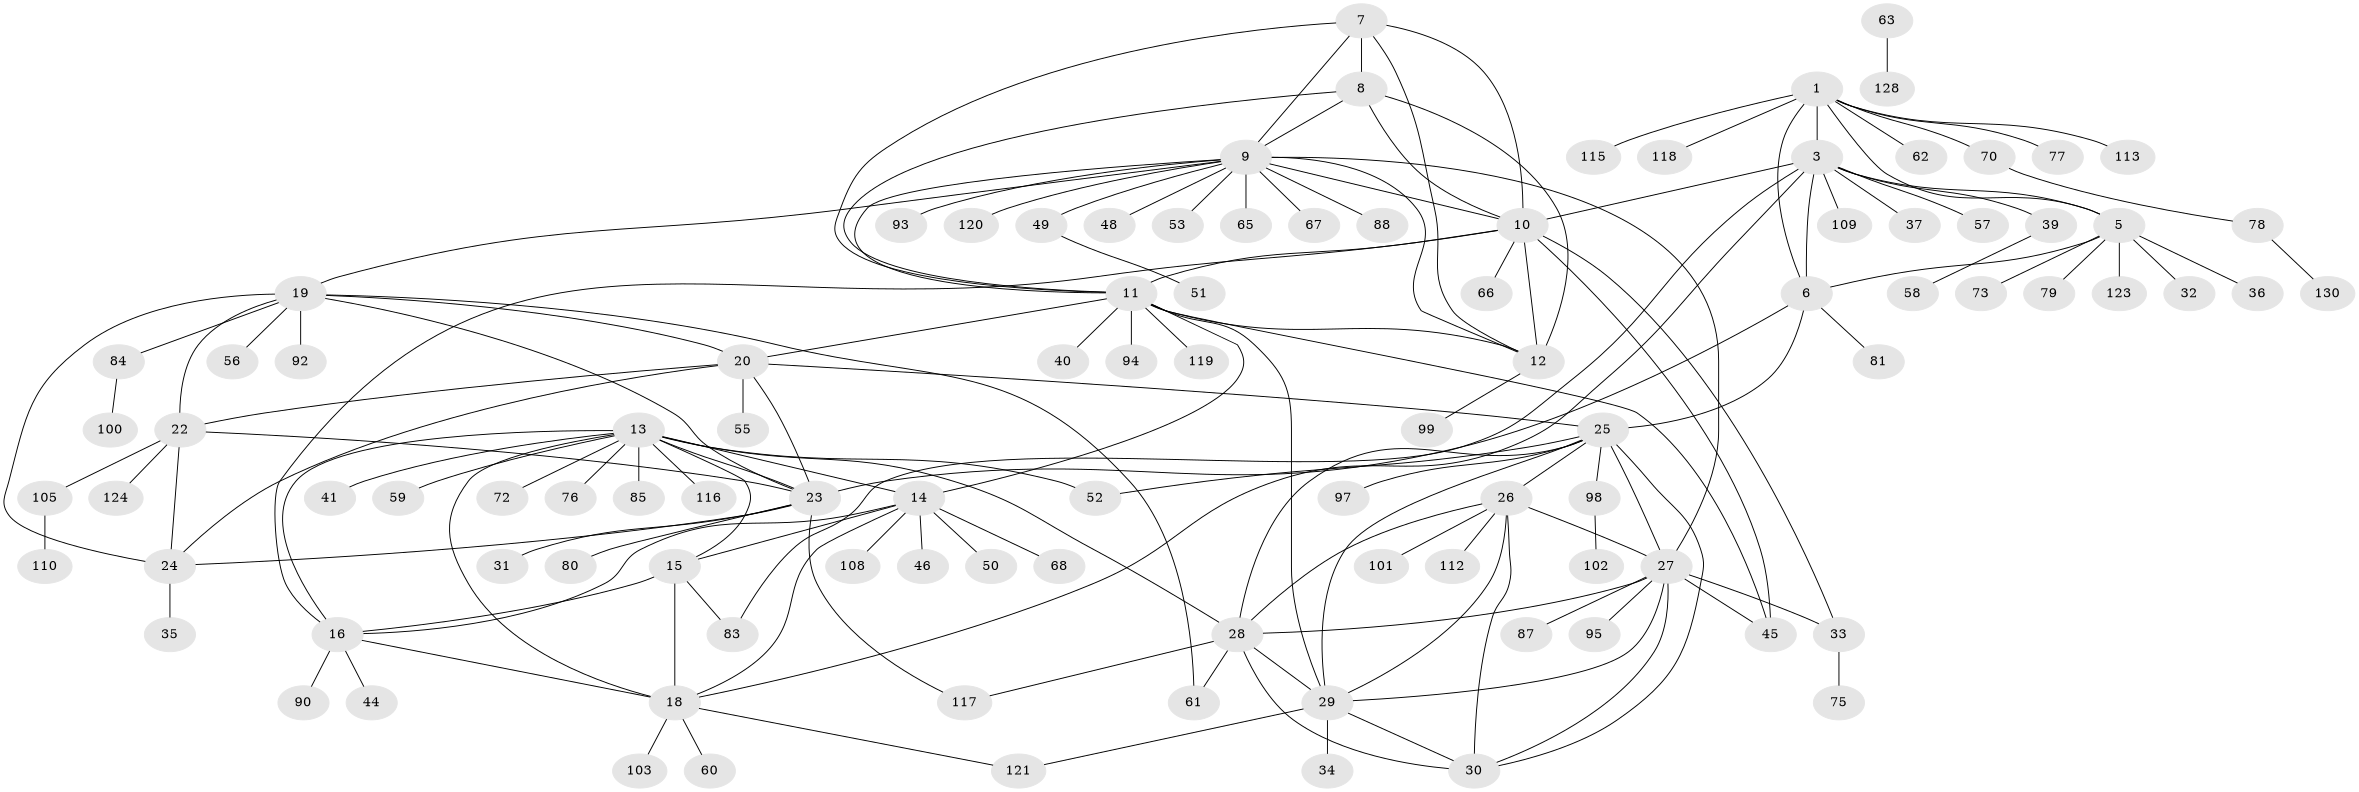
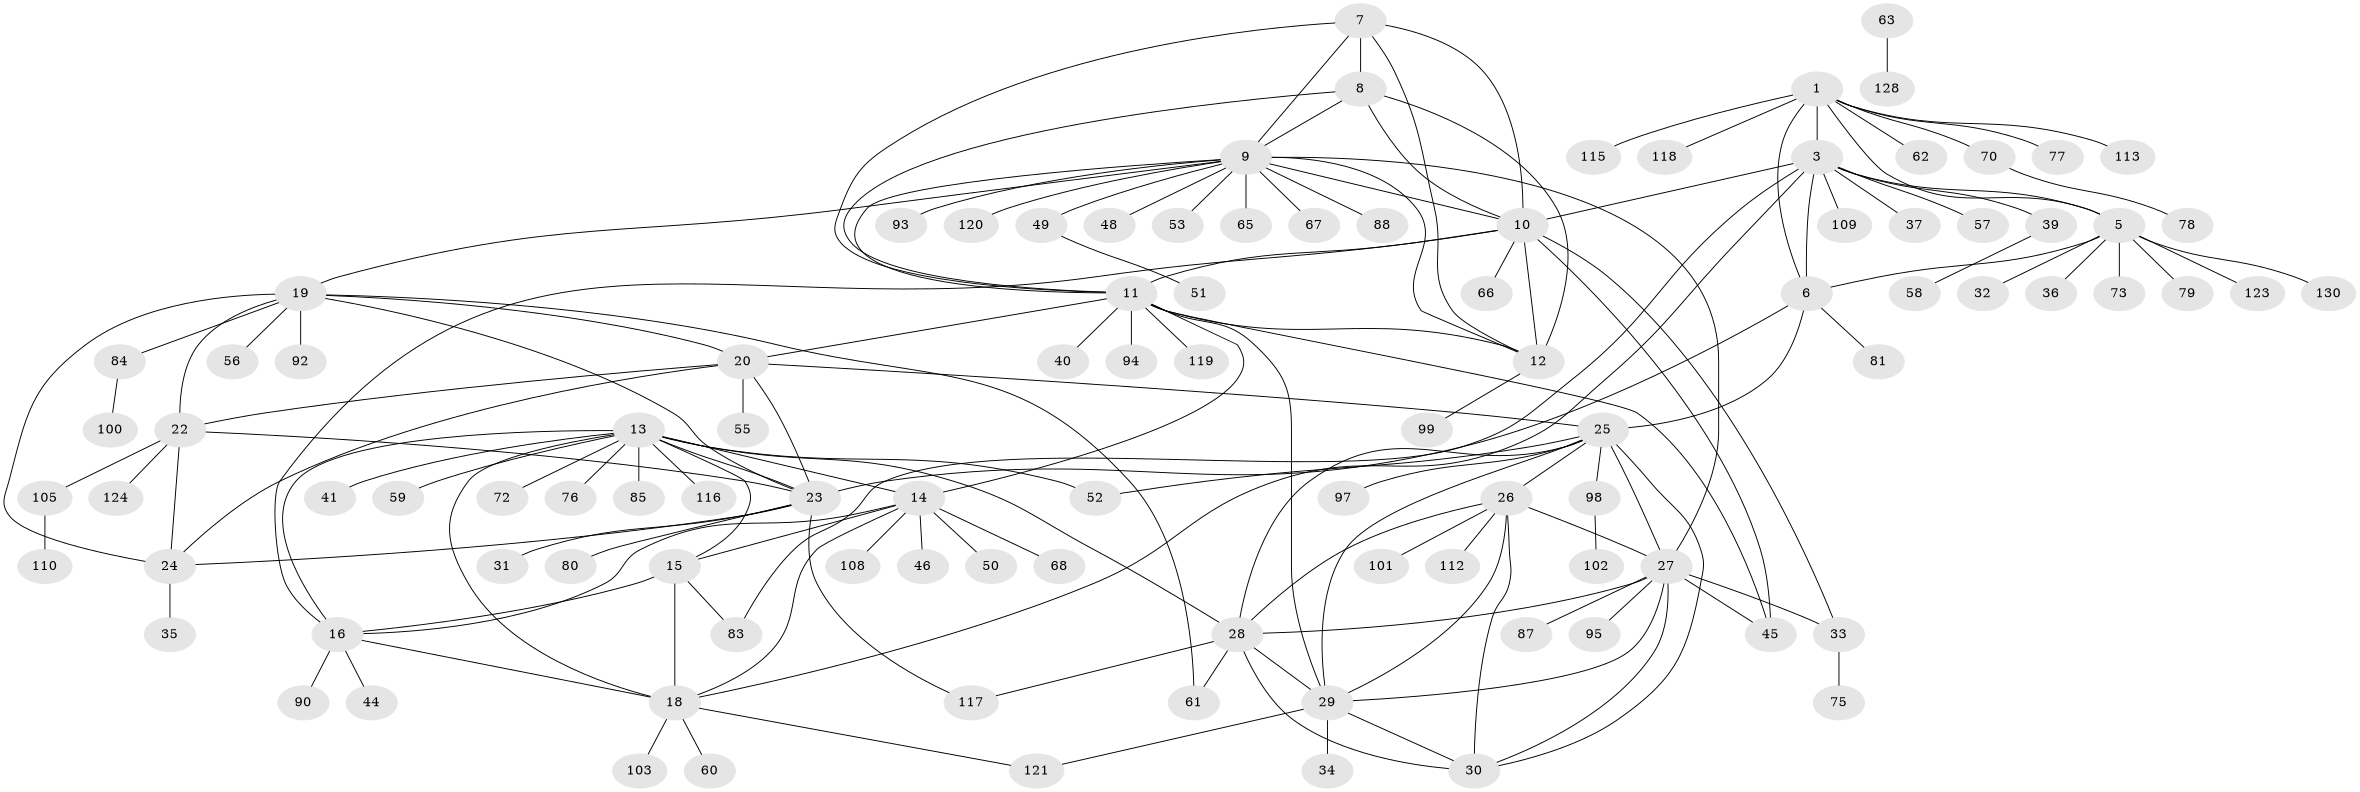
  graph {
    node [color=gray90 style=filled]
    1 [super="+2"]
    3 [super="+4"]
    5 [super="+111"]
    6
    62 [super="+86"]
    70
    77
    113
    115 [super="+129"]
    118
    10 [super="+91"]
    18 [super="+96"]
    37
    39
    57
    83
    109
    32
    36
    73
    79
    123
    130
    23 [super="+43"]
    25 [super="+107"]
    81
    78
    11 [super="+106"]
    12 [super="+126"]
    16 [super="+74"]
    33 [super="+89"]
    45
    66
    60
    103
    121
    58
    63 [super="+122"]
    128
    24 [super="+127"]
    31
    80
    117
    27 [super="+69"]
    29 [super="+82"]
    28 [super="+38"]
    52
    26 [super="+47"]
    30
    97
    98 [super="+132"]
    7 [super="+64"]
    8
    9 [super="+131"]
    19 [super="+21"]
    48
    49
    53
    65
    67
    88
    93
    120
    14 [super="+54"]
    20 [super="+71"]
    40
    94
    119
    99
    22 [super="+104"]
    56
    61
    84
    92
    87
    95 [super="+114"]
    51
    44
    90
    75
    15
    46
    50
    68
    108
    55
    34
    13 [super="+17"]
    41
    59
    72
    76
    85
    116
    105
    124
    35 [super="+42"]
    100
    110
    101
    112
    102 [super="+125"]
    1 -- 3 [weight=4]
    1 -- 5 [weight=2]
    1 -- 6 [weight=2]
    1 -- 62
    1 -- 70
    1 -- 77
    1 -- 113
    1 -- 115
    1 -- 118
    3 -- 5 [weight=2]
    3 -- 6 [weight=2]
    3 -- 10
    3 -- 18
    3 -- 37
    3 -- 39
    3 -- 57
    3 -- 83
    3 -- 109
    5 -- 6
    5 -- 32
    5 -- 36
    5 -- 73
    5 -- 79
    5 -- 123
-   78 -- 130
+   5 -- 130
    6 -- 23
    6 -- 25
    6 -- 81
    70 -- 78
    10 -- 11
    10 -- 12
    10 -- 16
    10 -- 33
    10 -- 45
    10 -- 66
    18 -- 60
    18 -- 103
    18 -- 121
    39 -- 58
    23 -- 24
    23 -- 31
    23 -- 80
    23 -- 117
    25 -- 27
    25 -- 29
    25 -- 28
    25 -- 52
    25 -- 26
    25 -- 30
    25 -- 97
    25 -- 98
    11 -- 12
    11 -- 45
    11 -- 29
    11 -- 14
    11 -- 20
    11 -- 40
    11 -- 94
    11 -- 119
    12 -- 99
    16 -- 18
    16 -- 44
    16 -- 90
    33 -- 75
    63 -- 128
    24 -- 35
    27 -- 33
    27 -- 45
    27 -- 29
    27 -- 28
    27 -- 30
    27 -- 87
    27 -- 95
    29 -- 121
    29 -- 30
    29 -- 34
    28 -- 117
    28 -- 29
    28 -- 30
    28 -- 61
    26 -- 27
    26 -- 29
    26 -- 28
    26 -- 30
    26 -- 101
    26 -- 112
    98 -- 102
    7 -- 10
    7 -- 11
    7 -- 12
    7 -- 8
    7 -- 9
    8 -- 10
    8 -- 11
    8 -- 12
    8 -- 9
    9 -- 10
    9 -- 11
    9 -- 12
    9 -- 27
    9 -- 19
    9 -- 48
    9 -- 49
    9 -- 53
    9 -- 65
    9 -- 67
    9 -- 88
    9 -- 93
    9 -- 120
    19 -- 23 [weight=2]
    19 -- 24 [weight=2]
    19 -- 20 [weight=2]
    19 -- 22 [weight=2]
    19 -- 56
    19 -- 61
    19 -- 84
    19 -- 92
    49 -- 51
    14 -- 18
    14 -- 16
    14 -- 15
    14 -- 46
    14 -- 50
    14 -- 68
    14 -- 108
    20 -- 23
    20 -- 25
    20 -- 24
    20 -- 22
    20 -- 55
    22 -- 23
    22 -- 24
    22 -- 105
    22 -- 124
    84 -- 100
    15 -- 18
    15 -- 83
    15 -- 16
    13 -- 18 [weight=2]
    13 -- 23 [weight=2]
    13 -- 16 [weight=2]
    13 -- 28
    13 -- 52
    13 -- 14 [weight=2]
    13 -- 15 [weight=2]
    13 -- 41
    13 -- 59
    13 -- 72
    13 -- 76
    13 -- 85
    13 -- 116
    105 -- 110
  }
